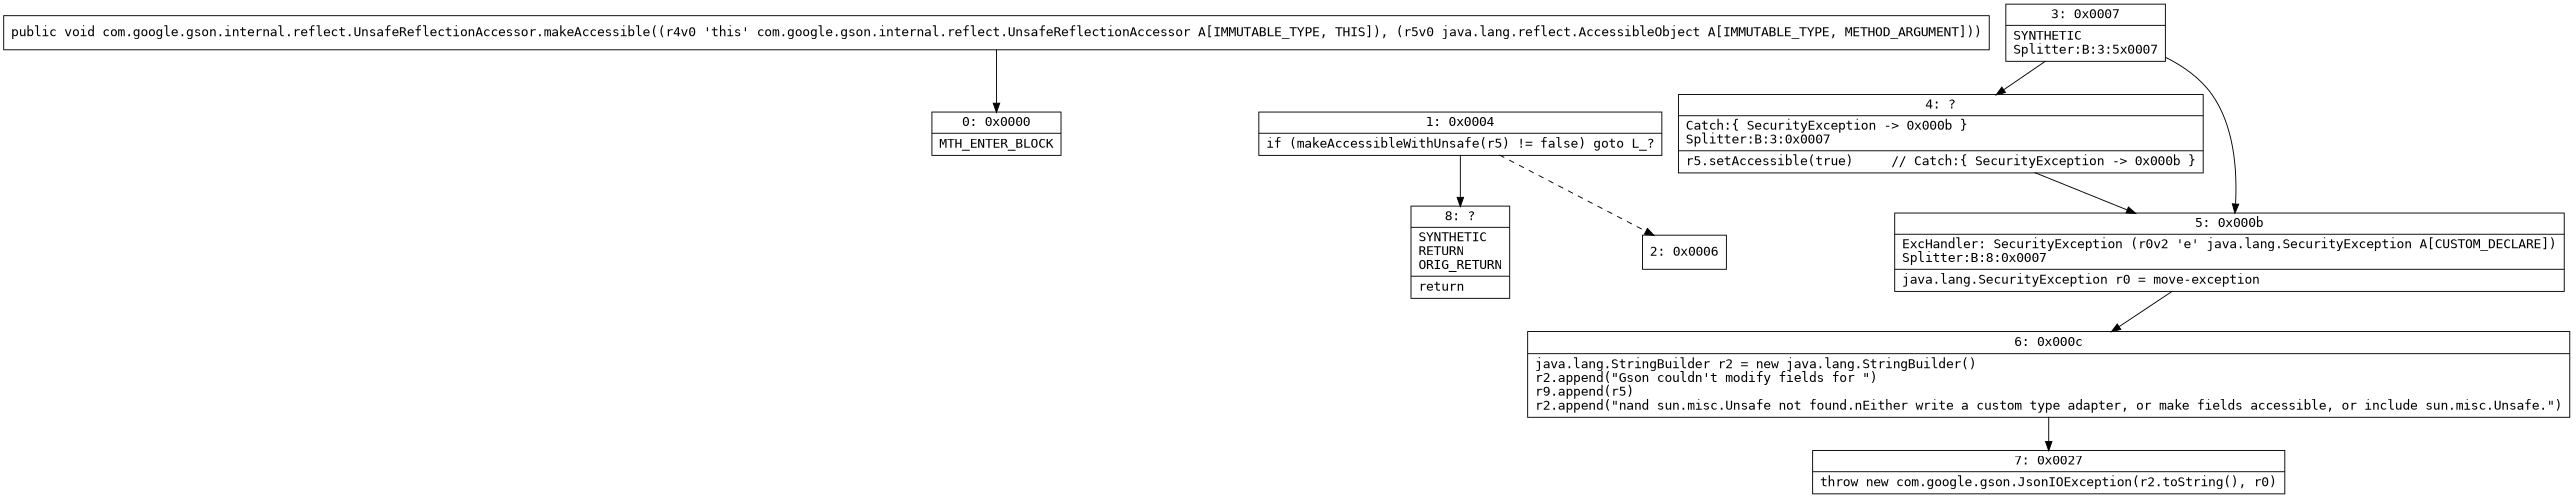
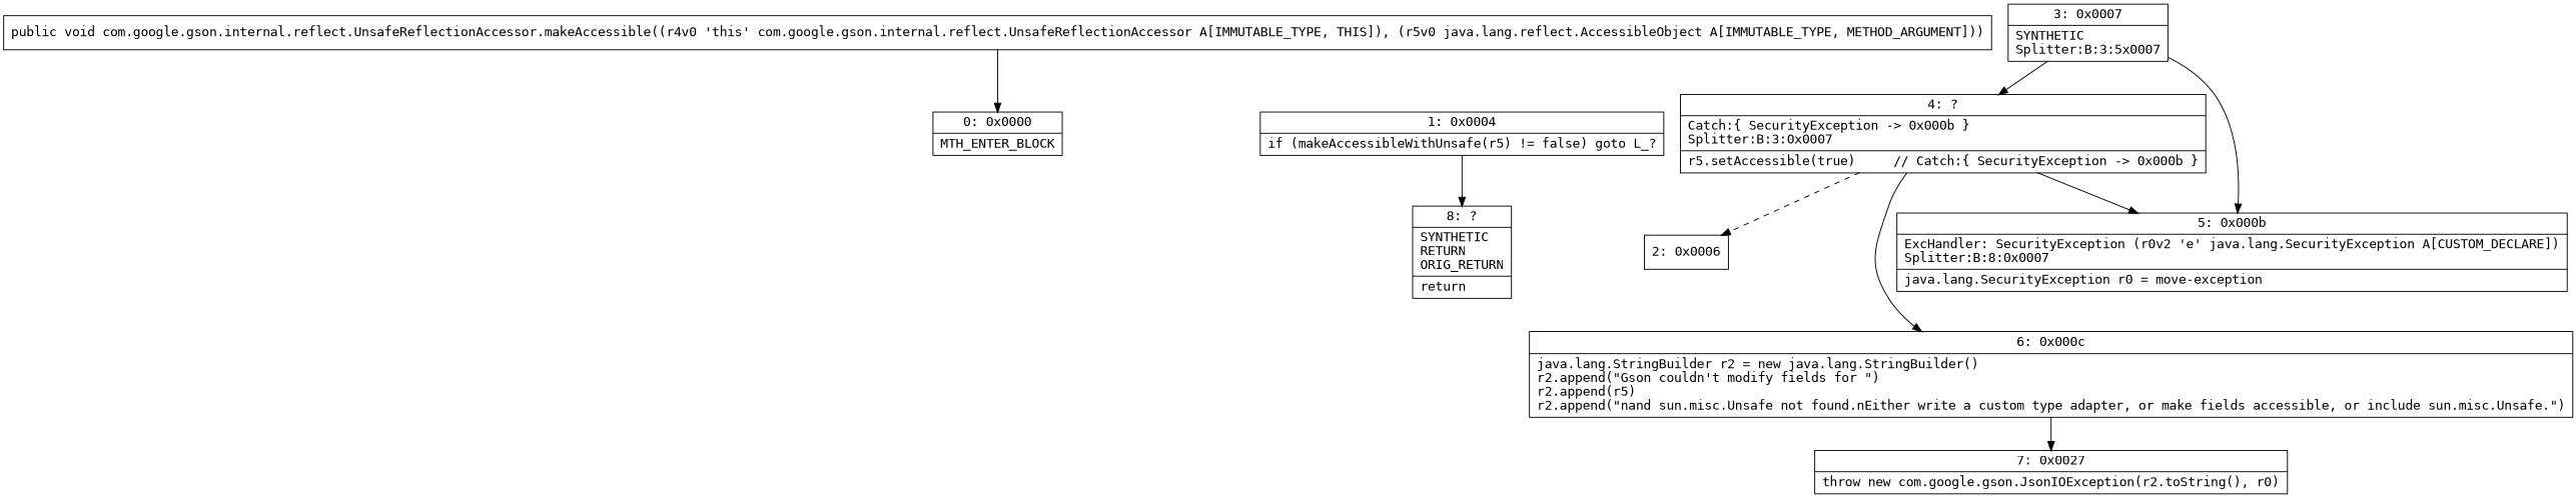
  digraph {
    fontname="DejaVu Sans Mono"
    node [fontname="DejaVu Sans Mono" shape=record]
    edge [fontname="DejaVu Sans Mono"]
    n1 [label="{0\:\ 0x0000|MTH_ENTER_BLOCK\l}"]
    n2 [label="{1\:\ 0x0004|if (makeAccessibleWithUnsafe(r5) != false) goto L_?\l}"]
    n3 [label="{2\:\ 0x0006}"]
    n4 [label="{8\:\ ?|SYNTHETIC\lRETURN\lORIG_RETURN\l|return\l}"]
    n5 [label="{3\:\ 0x0007|SYNTHETIC\lSplitter:B:3:5x0007\l}"]
    n6 [label="{4\:\ ?|Catch:\{ SecurityException \-\> 0x000b \}\lSplitter:B:3:0x0007\l|r5.setAccessible(true)     \/\/ Catch:\{ SecurityException \-\> 0x000b \}\l}"]
    n7 [label="{5\:\ 0x000b|ExcHandler: SecurityException (r0v2 'e' java.lang.SecurityException A[CUSTOM_DECLARE])\lSplitter:B:8:0x0007\l|java.lang.SecurityException r0 = move\-exception\l}"]
-   n8 [label="{6\:\ 0x000c|java.lang.StringBuilder r2 = new java.lang.StringBuilder()\lr2.append(\"Gson couldn't modify fields for \")\lr9.append(r5)\lr2.append(\"nand sun.misc.Unsafe not found.nEither write a custom type adapter, or make fields accessible, or include sun.misc.Unsafe.\")\l}"]
+   n8 [label="{6\:\ 0x000c|java.lang.StringBuilder r2 = new java.lang.StringBuilder()\lr2.append(\"Gson couldn't modify fields for \")\lr2.append(r5)\lr2.append(\"nand sun.misc.Unsafe not found.nEither write a custom type adapter, or make fields accessible, or include sun.misc.Unsafe.\")\l}"]
    n9 [label="{7\:\ 0x0027|throw new com.google.gson.JsonIOException(r2.toString(), r0)\l}"]
    n10 [label="{public void com.google.gson.internal.reflect.UnsafeReflectionAccessor.makeAccessible((r4v0 'this' com.google.gson.internal.reflect.UnsafeReflectionAccessor A[IMMUTABLE_TYPE, THIS]), (r5v0 java.lang.reflect.AccessibleObject A[IMMUTABLE_TYPE, METHOD_ARGUMENT])) }"]
-   n2 -> n3 [style=dashed]
+   n6 -> n3 [style=dashed]
    n2 -> n4
    n5 -> n6
    n5 -> n7
    n6 -> n7
-   n7 -> n8
+   n6 -> n8
    n8 -> n9
    n10 -> n1
  }
